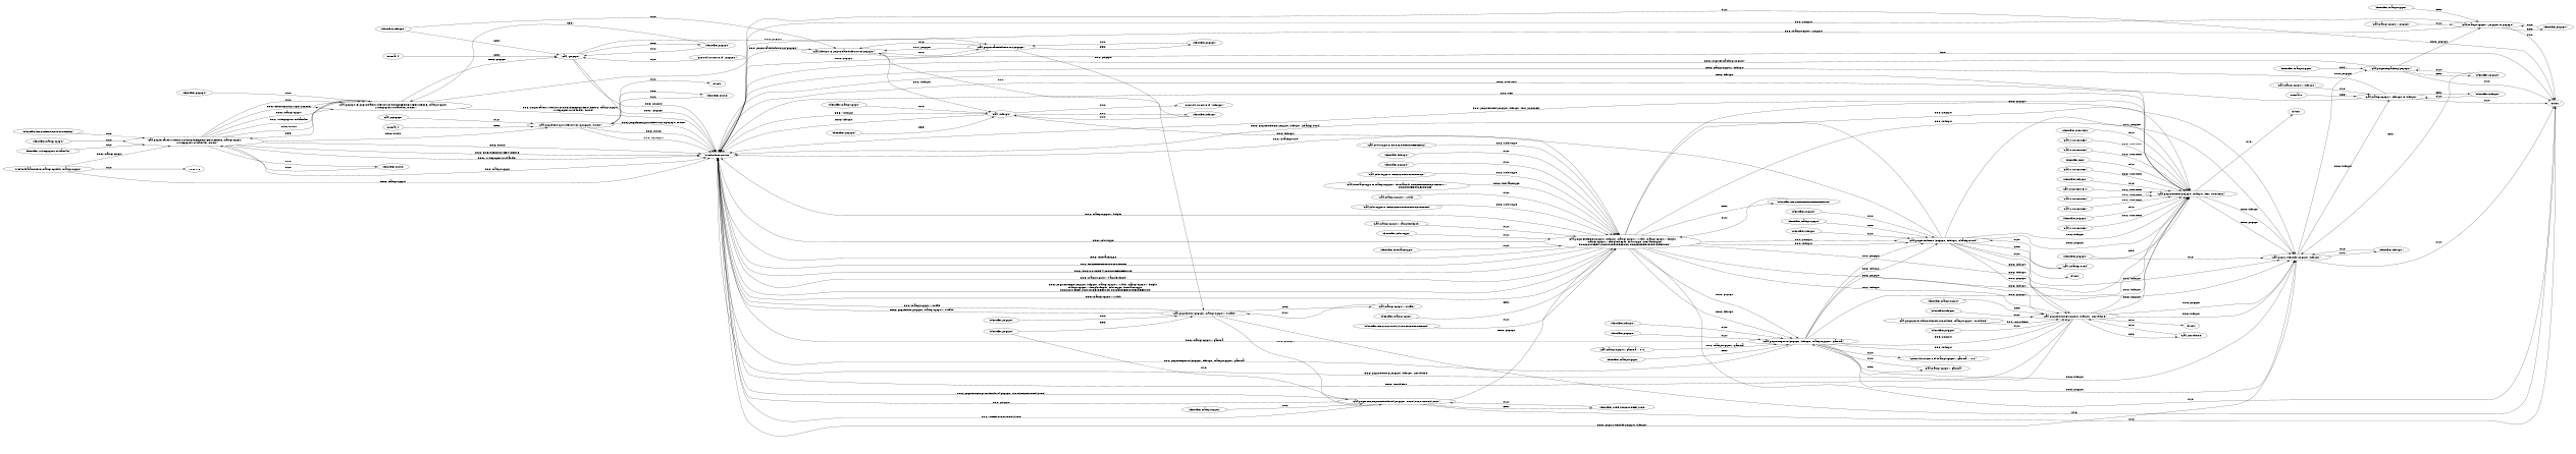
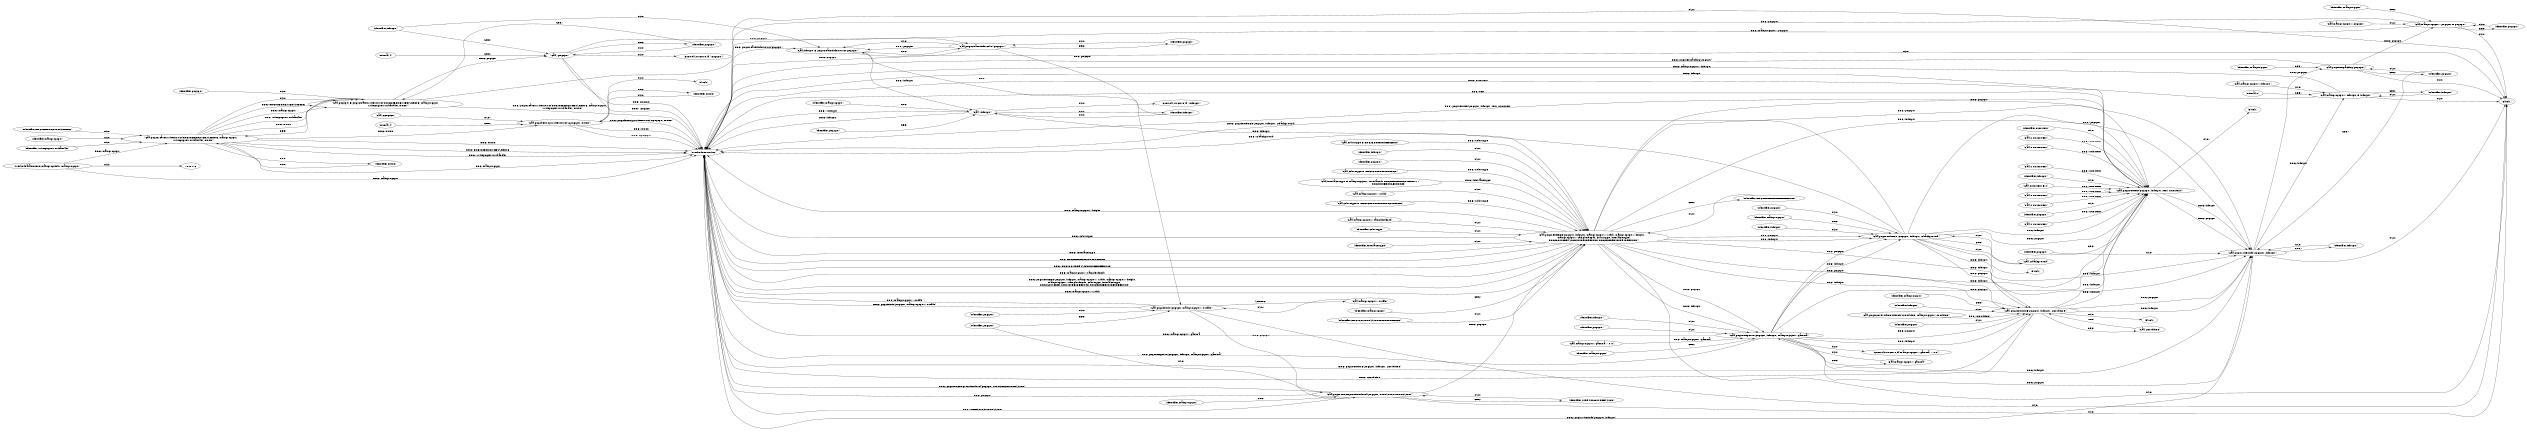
  digraph {
    rankdir=LR
    n1 [label="(Call,png_create_write_struct(PNG_LIBPNG_VER_STRING, mainprog_ptr,\n       writepng_error_handler, NULL))"]
    n2 [label="(Call,png_ptr = png_create_write_struct(PNG_LIBPNG_VER_STRING, mainprog_ptr,\n       writepng_error_handler, NULL))"]
    n3 [label="(Call,png_destroy_write_struct(&png_ptr, NULL))"]
    n4 [label="(MethodReturn,int)"]
    n5 [label="(Identifier,NULL)"]
    n6 [label="(Call,!png_ptr)"]
    n7 [label="(Block,)"]
    n8 [label="(Block,)"]
    n9 [label="(Identifier,NULL)"]
    n10 [label="(Call,info_ptr = png_create_info_struct(png_ptr))"]
    n11 [label="(MethodParameterIn,mainprog_info *mainprog_ptr)"]
    1000116
-   n13 [label="(Call,png_create_info_struct(png_ptr))"]
+   n13 [label="(Call,png_create_info_color(png_ptr))"]
    n14 [label="(Identifier,png_ptr)"]
    n15 [label="(ControlStructure,if (!png_ptr))"]
    n16 [label="(Call,png_init_io(png_ptr, mainprog_ptr->outfile))"]
    n17 [label="(Identifier,png_ptr)"]
    n18 [label="(Call,!info_ptr)"]
    n19 [label="(Call,png_set_compression_level(png_ptr, Z_BEST_COMPRESSION))"]
    n20 [label="(Call,mainprog_ptr->outfile)"]
    n21 [label="(Call,png_set_IHDR(png_ptr, info_ptr, mainprog_ptr->width, mainprog_ptr->height,\n      mainprog_ptr->sample_depth, color_type, interlace_type,\n      PNG_COMPRESSION_TYPE_DEFAULT, PNG_FILTER_TYPE_DEFAULT))"]
    n22 [label="(ControlStructure,if (!info_ptr))"]
    n23 [label="(Identifier,info_ptr)"]
    n24 [label="(Call,png_set_gAMA(png_ptr, info_ptr, mainprog_ptr->gamma))"]
    n25 [label="(Call,png_set_bKGD(png_ptr, info_ptr, &background))"]
    n26 [label="(Call,png_set_tIME(png_ptr, info_ptr, &modtime))"]
    n27 [label="(Call,png_set_text(png_ptr, info_ptr, text, num_text))"]
    n28 [label="(Call,png_write_info(png_ptr, info_ptr))"]
    n29 [label="(Identifier,PNG_FILTER_TYPE_DEFAULT)"]
    n30 [label="(ControlStructure,if (mainprog_ptr->gamma > 0.0))"]
    n31 [label="(Call,mainprog_ptr->gamma)"]
    n32 [label="(Call,&background)"]
    n33 [label="(Block,)"]
    n34 [label="(Block,)"]
    n35 [label="(Call,&modtime)"]
    n36 [label="(Block,)"]
    n37 [label="(Call,png_set_packing(png_ptr))"]
    n38 [label="(Call,mainprog_ptr->info_ptr = info_ptr)"]
    n39 [label="(Identifier,info_ptr)"]
    n40 [label="(Identifier,num_text)"]
    n41 [label="(Call,mainprog_ptr->png_ptr = png_ptr)"]
    n42 [label="(Identifier,png_ptr)"]
    n43 [label="(Identifier,info_ptr)"]
    n44 [label="(Identifier,png_ptr)"]
    n45 [label="(Identifier,Z_BEST_COMPRESSION)"]
    n46 [label="(Call,++num_text)"]
    n47 [label="(Identifier,mainprog_ptr)"]
    n48 [label="(Identifier,mainprog_ptr)"]
    n49 [label="(Identifier,mainprog_ptr)"]
    n50 [label="(Call,mainprog_ptr->png_ptr)"]
    n51 [label="(Identifier,PNG_COMPRESSION_TYPE_DEFAULT)"]
    n52 [label="(Call,color_type = PNG_COLOR_TYPE_GRAY)"]
    n53 [label="(Identifier,writepng_error_handler)"]
    n54 [label="(Identifier,info_ptr)"]
    n55 [label="(Literal,4)"]
    n56 [label="(Identifier,info_ptr)"]
    n57 [label="(Call,++num_text)"]
    n58 [label="(Identifier,info_ptr)"]
-   n59 [label="(Identifier,text)"]
    n60 [label="(Call,&png_ptr)"]
    n61 [label="(Identifier,mainprog_ptr)"]
    n62 [label="(Call,++num_text)"]
    n63 [label="(Identifier,mainprog_ptr)"]
    n64 [label="(Identifier,png_ptr)"]
    n65 [label="(Identifier,PNG_LIBPNG_VER_STRING)"]
    n66 [label="(Identifier,info_ptr)"]
    n67 [label="(Identifier,mainprog_ptr)"]
    n68 [label="(Identifier,info_ptr)"]
    n69 [label="(Call,mainprog_ptr->info_ptr)"]
    n70 [label="(Call,num_text = 0)"]
    n71 [label="(Literal,0)"]
    n72 [label="(Call,color_type = PNG_COLOR_TYPE_RGB)"]
    n73 [label="(Call,interlace_type = mainprog_ptr->interlaced? PNG_INTERLACE_ADAM7 :\n                                               PNG_INTERLACE_NONE)"]
    n74 [label="(Identifier,png_ptr)"]
    n75 [label="(Identifier,png_ptr)"]
    n76 [label="(Identifier,png_ptr)"]
    n77 [label="(Call,mainprog_ptr->gamma > 0.0)"]
    n78 [label="(Call,++num_text)"]
    n79 [label="(Call,++num_text)"]
    n80 [label="(Identifier,png_ptr)"]
    n81 [label="(Call,mainprog_ptr->width)"]
    n82 [label="(Identifier,png_ptr)"]
    n83 [label="(Identifier,png_ptr)"]
    n84 [label="(Identifier,mainprog_ptr)"]
    n85 [label="(Call,++num_text)"]
    n86 [label="(Call,color_type = PNG_COLOR_TYPE_RGB_ALPHA)"]
    n87 [label="(Call,mainprog_ptr->sample_depth)"]
    n88 [label="(Identifier,png_ptr)"]
    n89 [label="(Identifier,mainprog_ptr)"]
    n90 [label="(Identifier,png_ptr)"]
    n91 [label="(Identifier,mainprog_ptr)"]
    n92 [label="(Call,png_convert_from_time_t(&modtime, mainprog_ptr->modtime))"]
    n93 [label="(Identifier,color_type)"]
    n94 [label="(Identifier,info_ptr)"]
    n95 [label="(Identifier,png_ptr)"]
    n96 [label="(Literal,4)"]
    n97 [label="(Identifier,interlace_type)"]
    n1 -> n2 [label="AST: "]
    n1 -> n2 [label="DDG: PNG_LIBPNG_VER_STRING"]
    n1 -> n2 [label="DDG: mainprog_ptr"]
    n1 -> n2 [label="DDG: writepng_error_handler"]
    n1 -> n2 [label="DDG: NULL"]
    n1 -> n3 [label="DDG: NULL"]
    n1 -> n4 [label="DDG: PNG_LIBPNG_VER_STRING"]
    n1 -> n4 [label="DDG: NULL"]
    n1 -> n4 [label="DDG: mainprog_ptr"]
    n1 -> n4 [label="DDG: writepng_error_handler"]
    n1 -> n5 [label="CFG: "]
    n2 -> n1 [label="CFG: "]
    n2 -> n4 [label="DDG: png_create_write_struct(PNG_LIBPNG_VER_STRING, mainprog_ptr,\n       writepng_error_handler, NULL)"]
    n2 -> n6 [label="DDG: png_ptr"]
    n2 -> n7 [label="AST: "]
    n3 -> n4 [label="DDG: &png_ptr"]
    n3 -> n4 [label="DDG: png_destroy_write_struct(&png_ptr, NULL)"]
    n3 -> n4 [label="DDG: NULL"]
    n3 -> n8 [label="AST: "]
    n3 -> n9 [label="CFG: "]
    n4 -> n10 [label="DDG: png_create_info_struct(png_ptr)"]
    n5 -> n1 [label="AST: "]
    n6 -> n4 [label="DDG: png_ptr"]
    n6 -> n4 [label="DDG: !png_ptr"]
    n6 -> n13 [label="DDG: png_ptr"]
    n6 -> n14 [label="CFG: "]
-   n15 -> n6 [label="AST: "]
+   n6 -> n15 [label="AST: "]
    n9 -> n3 [label="AST: "]
    n10 -> n7 [label="AST: "]
    n10 -> n13 [label="CFG: "]
    n10 -> n18 [label="DDG: info_ptr"]
    n11 -> n1 [label="DDG: mainprog_ptr"]
    n11 -> n4 [label="DDG: mainprog_ptr"]
    n11 -> 1000116 [label="AST: "]
    n13 -> n4 [label="DDG: png_ptr"]
    n13 -> n10 [label="AST: "]
    n13 -> n10 [label="DDG: png_ptr"]
    n13 -> n16 [label="DDG: png_ptr"]
    n13 -> n17 [label="CFG: "]
    n14 -> n2 [label="CFG: "]
    n14 -> n6 [label="AST: "]
    n16 -> n4 [label="DDG: mainprog_ptr->outfile"]
    n16 -> n4 [label="DDG: png_init_io(png_ptr, mainprog_ptr->outfile)"]
    n16 -> n7 [label="AST: "]
    n16 -> n19 [label="DDG: png_ptr"]
-   n16 -> n20 [label="CFG: "]
+   n16 -> n20 [label="STRING: "]
    n17 -> n13 [label="AST: "]
    n18 -> n4 [label="DDG: info_ptr"]
    n18 -> n4 [label="DDG: !info_ptr"]
    n18 -> n21 [label="DDG: info_ptr"]
    n18 -> n22 [label="AST: "]
    n18 -> n23 [label="CFG: "]
    n19 -> n4 [label="DDG: png_ptr"]
    n19 -> n4 [label="DDG: Z_BEST_COMPRESSION"]
    n19 -> n4 [label="DDG: png_set_compression_level(png_ptr, Z_BEST_COMPRESSION)"]
    n19 -> n7 [label="AST: "]
    n19 -> n21 [label="DDG: png_ptr"]
    n19 -> n45 [label="CFG: "]
    n20 -> n16 [label="AST: "]
    n21 -> n4 [label="DDG: mainprog_ptr->sample_depth"]
    n21 -> n4 [label="DDG: png_set_IHDR(png_ptr, info_ptr, mainprog_ptr->width, mainprog_ptr->height,\n      mainprog_ptr->sample_depth, color_type, interlace_type,\n      PNG_COMPRESSION_TYPE_DEFAULT, PNG_FILTER_TYPE_DEFAULT)"]
    n21 -> n4 [label="DDG: mainprog_ptr->width"]
    n21 -> n4 [label="DDG: color_type"]
    n21 -> n4 [label="DDG: interlace_type"]
    n21 -> n4 [label="DDG: mainprog_ptr->height"]
    n21 -> n4 [label="DDG: PNG_FILTER_TYPE_DEFAULT"]
    n21 -> n4 [label="DDG: PNG_COMPRESSION_TYPE_DEFAULT"]
    n21 -> n7 [label="AST: "]
    n21 -> n24 [label="DDG: png_ptr"]
    n21 -> n24 [label="DDG: info_ptr"]
    n21 -> n25 [label="DDG: png_ptr"]
    n21 -> n25 [label="DDG: info_ptr"]
    n21 -> n26 [label="DDG: png_ptr"]
    n21 -> n26 [label="DDG: info_ptr"]
    n21 -> n27 [label="DDG: png_ptr"]
    n21 -> n27 [label="DDG: info_ptr"]
    n21 -> n28 [label="DDG: png_ptr"]
    n21 -> n28 [label="DDG: info_ptr"]
    n21 -> n29 [label="CFG: "]
    n23 -> n10 [label="CFG: "]
    n23 -> n18 [label="AST: "]
    n24 -> n4 [label="DDG: png_set_gAMA(png_ptr, info_ptr, mainprog_ptr->gamma)"]
    n24 -> n4 [label="DDG: mainprog_ptr->gamma"]
    n24 -> n25 [label="DDG: png_ptr"]
    n24 -> n25 [label="DDG: info_ptr"]
    n24 -> n26 [label="DDG: png_ptr"]
    n24 -> n26 [label="DDG: info_ptr"]
    n24 -> n27 [label="DDG: png_ptr"]
    n24 -> n27 [label="DDG: info_ptr"]
    n24 -> n28 [label="DDG: png_ptr"]
    n24 -> n28 [label="DDG: info_ptr"]
    n24 -> n30 [label="AST: "]
    n24 -> n31 [label="CFG: "]
    n25 -> n4 [label="DDG: &background"]
    n25 -> n4 [label="DDG: png_set_bKGD(png_ptr, info_ptr, &background)"]
    n25 -> n26 [label="DDG: png_ptr"]
    n25 -> n26 [label="DDG: info_ptr"]
    n25 -> n27 [label="DDG: png_ptr"]
    n25 -> n27 [label="DDG: info_ptr"]
    n25 -> n28 [label="DDG: png_ptr"]
    n25 -> n28 [label="DDG: info_ptr"]
    n25 -> n32 [label="CFG: "]
    n25 -> n33 [label="AST: "]
    n26 -> n4 [label="DDG: &modtime"]
    n26 -> n4 [label="DDG: png_set_tIME(png_ptr, info_ptr, &modtime)"]
    n26 -> n27 [label="DDG: png_ptr"]
    n26 -> n27 [label="DDG: info_ptr"]
    n26 -> n28 [label="DDG: png_ptr"]
    n26 -> n28 [label="DDG: info_ptr"]
    n26 -> n34 [label="AST: "]
    n26 -> n35 [label="CFG: "]
    n27 -> n4 [label="DDG: text"]
    n27 -> n4 [label="DDG: png_set_text(png_ptr, info_ptr, text, num_text)"]
    n27 -> n4 [label="DDG: num_text"]
    n27 -> n28 [label="DDG: png_ptr"]
    n27 -> n28 [label="DDG: info_ptr"]
    n27 -> n36 [label="AST: "]
    n28 -> n4 [label="DDG: png_write_info(png_ptr, info_ptr)"]
    n28 -> n7 [label="AST: "]
    n28 -> n37 [label="DDG: png_ptr"]
    n28 -> n38 [label="DDG: info_ptr"]
    n28 -> n39 [label="CFG: "]
    n29 -> n21 [label="AST: "]
    n31 -> n24 [label="AST: "]
    n32 -> n25 [label="AST: "]
-   n35 -> n26 [label="AST: "]
+   n35 -> n26 [label="VER: "]
    n37 -> n4 [label="DDG: png_set_packing(png_ptr)"]
    n37 -> n7 [label="AST: "]
    n37 -> n41 [label="DDG: png_ptr"]
    n37 -> n42 [label="CFG: "]
    n38 -> n4 [label="DDG: info_ptr"]
    n38 -> n4 [label="DDG: mainprog_ptr->info_ptr"]
    n38 -> n7 [label="AST: "]
    n38 -> n43 [label="CFG: "]
    n39 -> n28 [label="AST: "]
    n40 -> n27 [label="AST: "]
    n41 -> n4 [label="DDG: png_ptr"]
    n41 -> n4 [label="DDG: mainprog_ptr->png_ptr"]
    n41 -> n7 [label="AST: "]
    n41 -> n44 [label="CFG: "]
    n42 -> n28 [label="CFG: "]
    n42 -> n37 [label="AST: "]
    n43 -> n38 [label="AST: "]
    n44 -> n41 [label="AST: "]
    n45 -> n19 [label="AST: "]
    n46 -> n27 [label="DDG: num_text"]
    n47 -> n21 [label="CFG: "]
    n48 -> n26 [label="CFG: "]
    n49 -> n1 [label="AST: "]
    n50 -> n41 [label="AST: "]
    n51 -> n21 [label="AST: "]
    n52 -> n21 [label="DDG: color_type"]
    n53 -> n1 [label="AST: "]
    n54 -> n21 [label="AST: "]
    n55 -> n6 [label="CFG: "]
    n56 -> n26 [label="AST: "]
    n57 -> n27 [label="DDG: num_text"]
    n58 -> n6 [label="CFG: "]
    n58 -> n10 [label="AST: "]
-   n59 -> n27 [label="AST: "]
    n60 -> n3 [label="AST: "]
    n61 -> n19 [label="CFG: "]
    n62 -> n27 [label="DDG: num_text"]
    n63 -> n24 [label="CFG: "]
    n64 -> n21 [label="AST: "]
    n65 -> n1 [label="AST: "]
    n66 -> n27 [label="AST: "]
    n67 -> n37 [label="CFG: "]
    n68 -> n24 [label="AST: "]
    n69 -> n38 [label="AST: "]
    n70 -> n27 [label="DDG: num_text"]
    n71 -> n38 [label="CFG: "]
    n72 -> n21 [label="DDG: color_type"]
    n73 -> n21 [label="DDG: interlace_type"]
    n74 -> n25 [label="AST: "]
    n75 -> n24 [label="AST: "]
    n76 -> n27 [label="CFG: "]
    n76 -> n28 [label="AST: "]
    n77 -> n24 [label="DDG: mainprog_ptr->gamma"]
    n78 -> n27 [label="DDG: num_text"]
    n79 -> n27 [label="DDG: num_text"]
    n80 -> n27 [label="AST: "]
    n81 -> n21 [label="AST: "]
    n82 -> n18 [label="CFG: "]
    n83 -> n16 [label="AST: "]
    n84 -> n25 [label="CFG: "]
    n85 -> n27 [label="DDG: num_text"]
    n86 -> n21 [label="DDG: color_type"]
    n87 -> n21 [label="AST: "]
    n88 -> n2 [label="AST: "]
    n89 -> n41 [label="CFG: "]
    n90 -> n16 [label="CFG: "]
    n90 -> n19 [label="AST: "]
    n91 -> n18 [label="CFG: "]
    n92 -> n26 [label="DDG: &modtime"]
    n93 -> n21 [label="AST: "]
    n94 -> n25 [label="AST: "]
    n95 -> n26 [label="AST: "]
    n96 -> n3 [label="CFG: "]
    n97 -> n21 [label="AST: "]
  }
